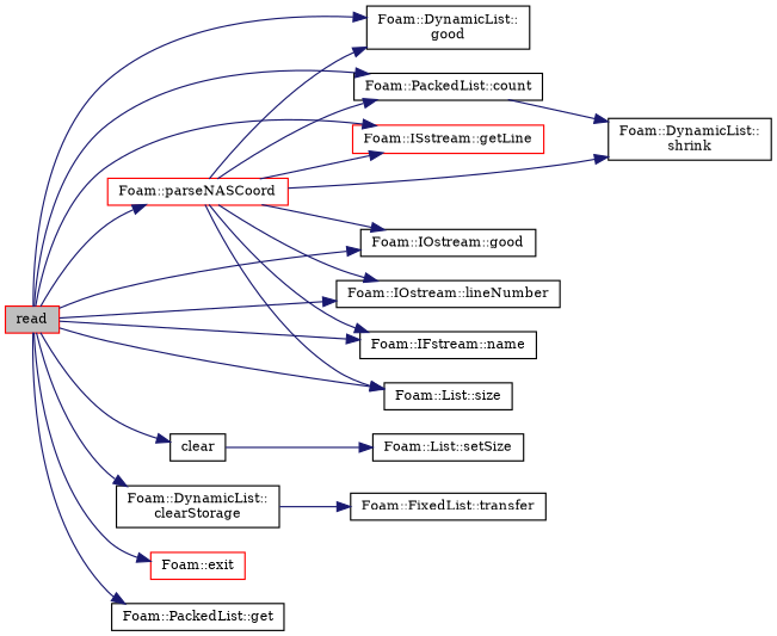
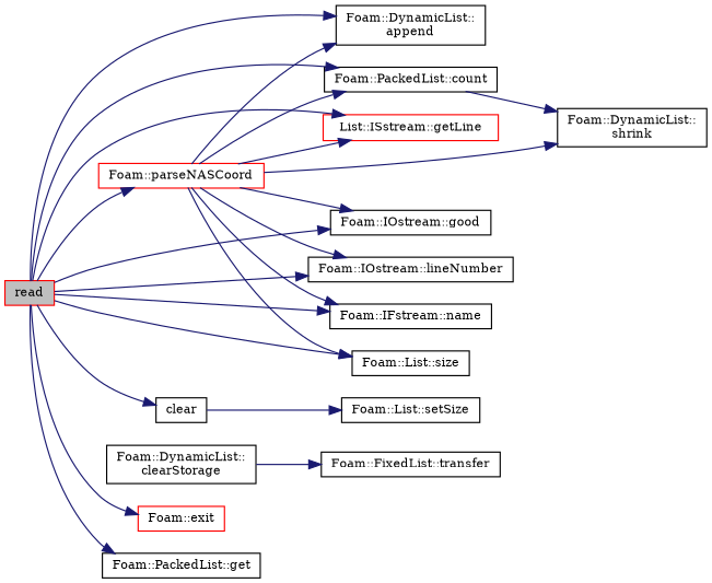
  digraph {
    fontname="DejaVu Serif"
    rankdir=LR
    node [color=black fontname="DejaVu Serif" fontsize=10 shape=record]
    edge [color=midnightblue fontname="DejaVu Serif" fontsize=10 labelfontname=FreeSans labelfontsize=10 style=solid]
    n1 [color=red fillcolor=grey75 fontcolor=black height=0.2 label=read style=filled width=0.4]
-   n2 [height=0.2 label="Foam::DynamicList::\lgood" width=0.4]
+   n2 [height=0.2 label="Foam::DynamicList::\lappend" width=0.4]
    n3 [height=0.2 label=clear width=0.4]
    n4 [height=0.2 label="Foam::DynamicList::\lclearStorage" width=0.4]
    n5 [height=0.2 label="Foam::PackedList::count" width=0.4]
    n6 [color=red height=0.2 label="Foam::exit" width=0.4]
    n7 [height=0.2 label="Foam::PackedList::get" width=0.4]
-   n8 [color=red height=0.2 label="Foam::ISstream::getLine" width=0.4]
+   n8 [color=red height=0.2 label="List::ISstream::getLine" width=0.4]
    n9 [height=0.2 label="Foam::IOstream::good" width=0.4]
    n10 [height=0.2 label="Foam::IOstream::lineNumber" width=0.4]
    n11 [height=0.2 label="Foam::IFstream::name" width=0.4]
    n12 [color=red height=0.2 label="Foam::parseNASCoord" width=0.4]
    n13 [height=0.2 label="Foam::List::size" width=0.4]
    n14 [height=0.2 label="Foam::List::setSize" width=0.4]
    n15 [height=0.2 label="Foam::FixedList::transfer" width=0.4]
    n16 [height=0.2 label="Foam::DynamicList::\lshrink" width=0.4]
    n1 -> n2
    n1 -> n3
-   n1 -> n4
    n1 -> n5
    n1 -> n6
    n1 -> n7
    n1 -> n8
    n1 -> n9
    n1 -> n10
    n1 -> n11
    n1 -> n12
    n1 -> n13
    n3 -> n14
    n4 -> n15
    n5 -> n16
    n12 -> n2
    n12 -> n5
    n12 -> n8
    n12 -> n9
    n12 -> n10
    n12 -> n11
    n12 -> n13
    n12 -> n16
  }
